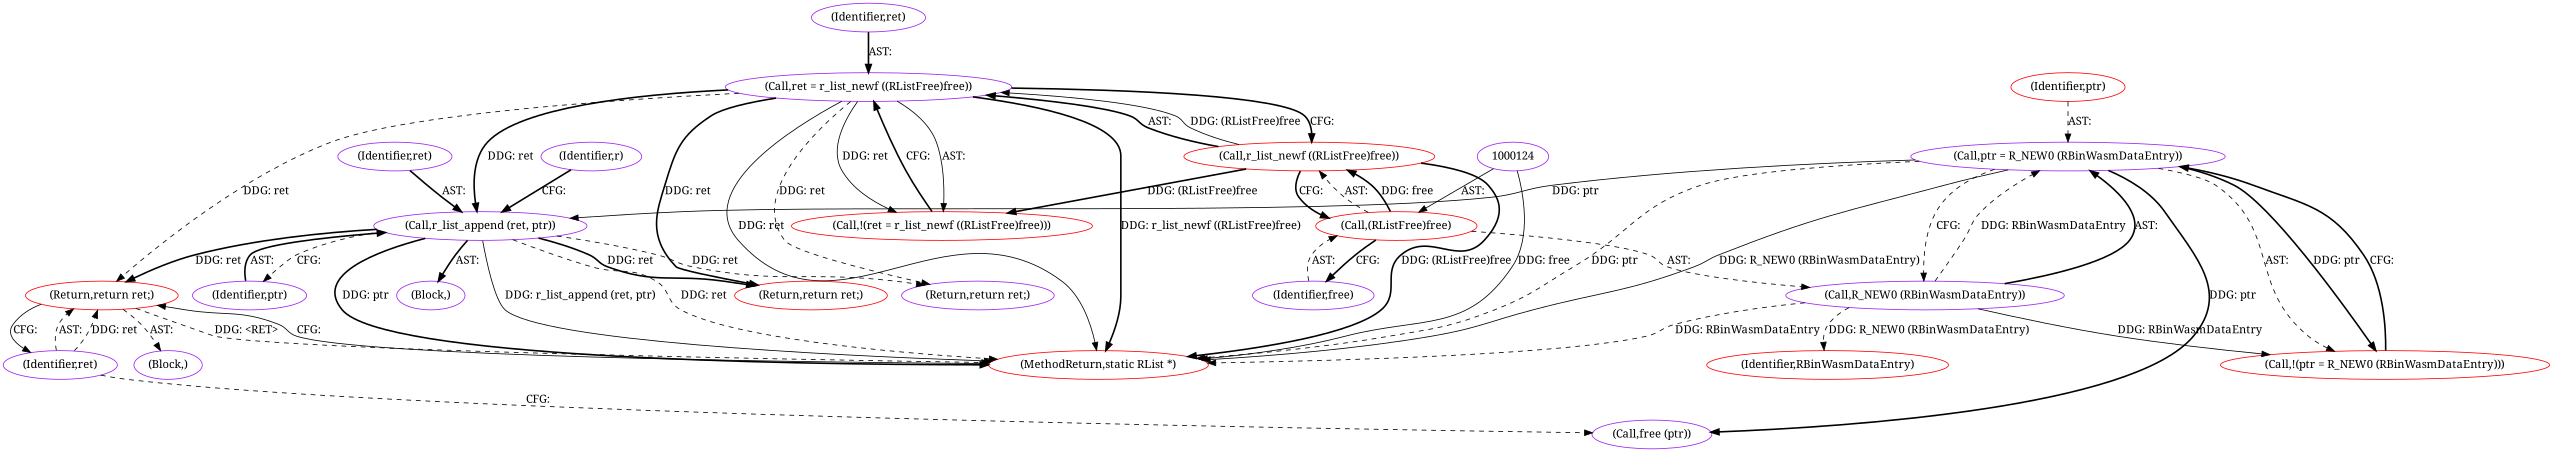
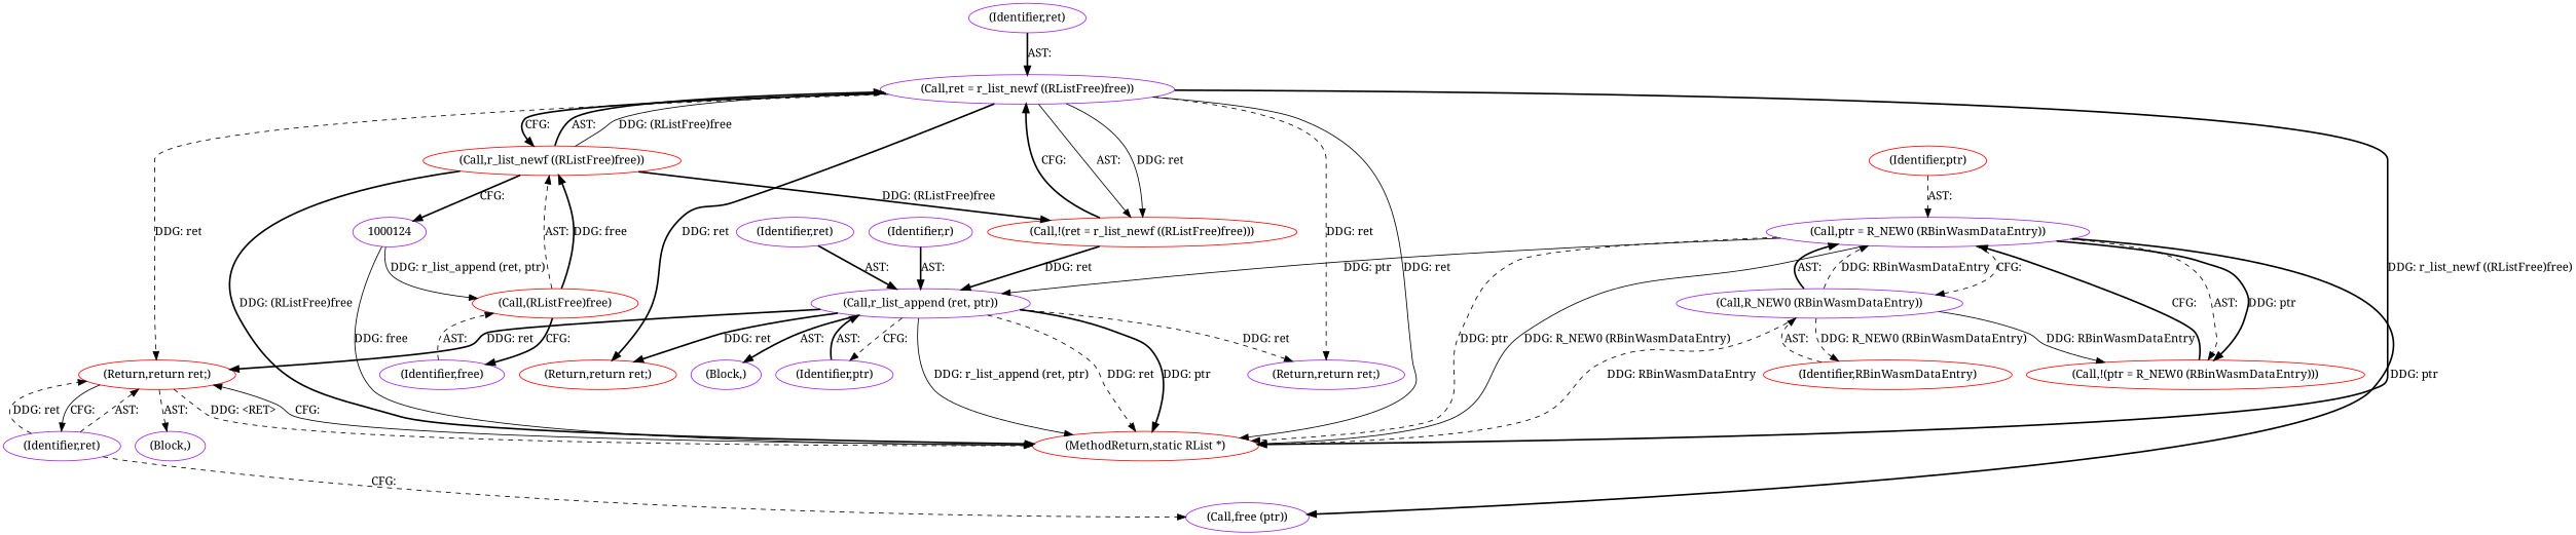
  digraph {
    fontname="Noto Serif"
    node [color=purple fontname="Noto Serif"]
    edge [fontname="Noto Serif" style=bold]
    n1 [color=red label="(Return,return ret;)"]
    n2 [label="(Identifier,ret)"]
    n3 [color=red label="(MethodReturn,static RList *)"]
    n4 [label="(Block,)"]
    n5 [label="(Call,free (ptr))"]
    n6 [label="(Call,ret = r_list_newf ((RListFree)free))"]
    n7 [color=red label="(Call,r_list_newf ((RListFree)free))"]
    n8 [label="(Call,r_list_append (ret, ptr))"]
    n9 [color=red label="(Return,return ret;)"]
    n10 [color=red label="(Call,!(ret = r_list_newf ((RListFree)free)))"]
    n11 [label="(Return,return ret;)"]
    n12 [color=red label="(Call,(RListFree)free)"]
    n13 [label="(Block,)"]
    n14 [label="(Identifier,ptr)"]
    n15 [label="(Identifier,free)"]
    n16 [label="(Call,ptr = R_NEW0 (RBinWasmDataEntry))"]
    n17 [label="(Call,R_NEW0 (RBinWasmDataEntry))"]
    n18 [color=red label="(Call,!(ptr = R_NEW0 (RBinWasmDataEntry)))"]
    n19 [color=red label="(Identifier,RBinWasmDataEntry)"]
    n20 [label="(Identifier,ret)"]
    n21 [label="(Identifier,ret)"]
    n22 [color=red label="(Identifier,ptr)"]
    n23 [label="(Identifier,r)"]
    1000124
    n1 -> n2 [label="CFG: " style=solid]
    n1 -> n3 [label="DDG: <RET>" style=dashed]
    n1 -> n4 [label="AST: " style=dashed]
    n2 -> n1 [label="AST: " style=dashed]
    n2 -> n1 [label="DDG: ret" style=dashed]
    n2 -> n5 [label="CFG: " style=dashed]
    n3 -> n1 [label="CFG: " style=solid]
    n6 -> n1 [label="DDG: ret" style=dashed]
    n6 -> n3 [label="DDG: ret" style=solid]
    n6 -> n3 [label="DDG: r_list_newf ((RListFree)free)"]
    n6 -> n7 [label="CFG: "]
-   n6 -> n8 [label="DDG: ret"]
+   n10 -> n8 [label="DDG: ret"]
    n6 -> n9 [label="DDG: ret"]
    n6 -> n10 [label="AST: " style=solid]
    n6 -> n10 [label="DDG: ret" style=solid]
    n6 -> n11 [label="DDG: ret" style=dashed]
    n7 -> n3 [label="DDG: (RListFree)free"]
    n7 -> n6 [label="AST: "]
    n7 -> n6 [label="DDG: (RListFree)free" style=solid]
    n7 -> n10 [label="DDG: (RListFree)free"]
-   n7 -> n12 [label="CFG: "]
+   n7 -> 1000124 [label="CFG: "]
    n8 -> n1 [label="DDG: ret"]
    n8 -> n3 [label="DDG: ptr"]
    n8 -> n3 [label="DDG: r_list_append (ret, ptr)" style=solid]
    n8 -> n3 [label="DDG: ret" style=dashed]
    n8 -> n9 [label="DDG: ret"]
    n8 -> n11 [label="DDG: ret" style=dashed]
    n8 -> n13 [label="AST: "]
    n8 -> n14 [label="CFG: " style=dashed]
    n10 -> n6 [label="CFG: "]
    n12 -> n7 [label="AST: " style=dashed]
    n12 -> n7 [label="DDG: free"]
    n12 -> n15 [label="CFG: "]
    n14 -> n8 [label="AST: "]
    n15 -> n12 [label="AST: " style=dashed]
    n16 -> n3 [label="DDG: ptr" style=dashed]
    n16 -> n3 [label="DDG: R_NEW0 (RBinWasmDataEntry)" style=solid]
    n16 -> n5 [label="DDG: ptr"]
    n16 -> n8 [label="DDG: ptr" style=solid]
    n16 -> n17 [label="CFG: " style=dashed]
    n16 -> n18 [label="AST: " style=dashed]
    n16 -> n18 [label="DDG: ptr"]
    n17 -> n3 [label="DDG: RBinWasmDataEntry" style=dashed]
    n17 -> n16 [label="AST: "]
    n17 -> n16 [label="DDG: RBinWasmDataEntry" style=dashed]
    n17 -> n18 [label="DDG: RBinWasmDataEntry" style=solid]
    n17 -> n19 [label="DDG: R_NEW0 (RBinWasmDataEntry)" style=dashed]
    n18 -> n16 [label="CFG: "]
-   n12 -> n17 [label="AST: " style=dashed]
+   n19 -> n17 [label="AST: " style=dashed]
    n20 -> n6 [label="AST: "]
    n21 -> n8 [label="AST: "]
    n22 -> n16 [label="AST: " style=dashed]
-   n23 -> n8 [label="CFG: "]
+   n23 -> n8 [label="AST: "]
    1000124 -> n3 [label="DDG: free" style=solid]
-   1000124 -> n12 [label="AST: " style=solid]
+   1000124 -> n12 [label="DDG: r_list_append (ret, ptr)" style=solid]
  }
